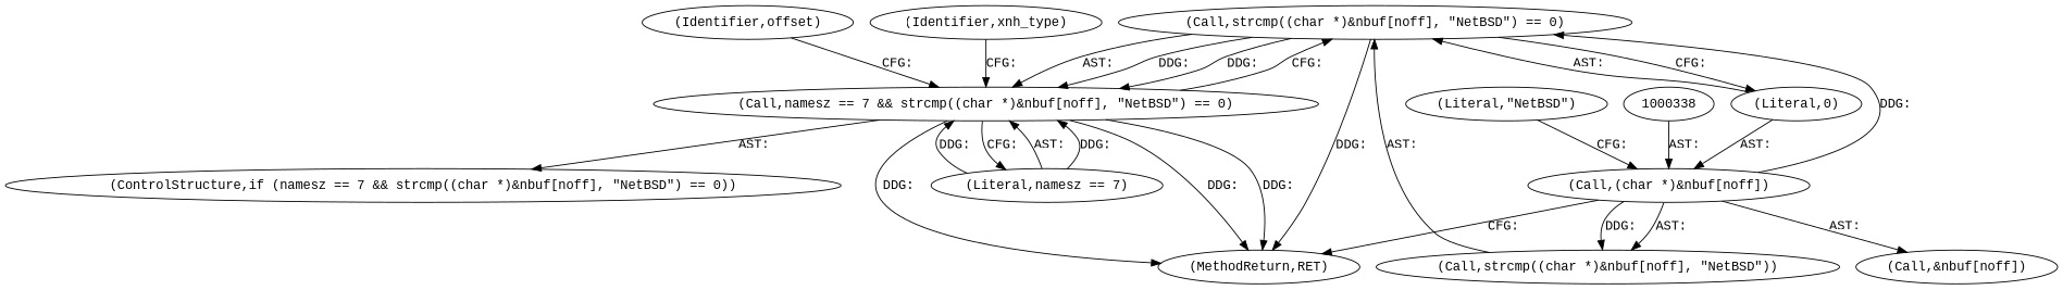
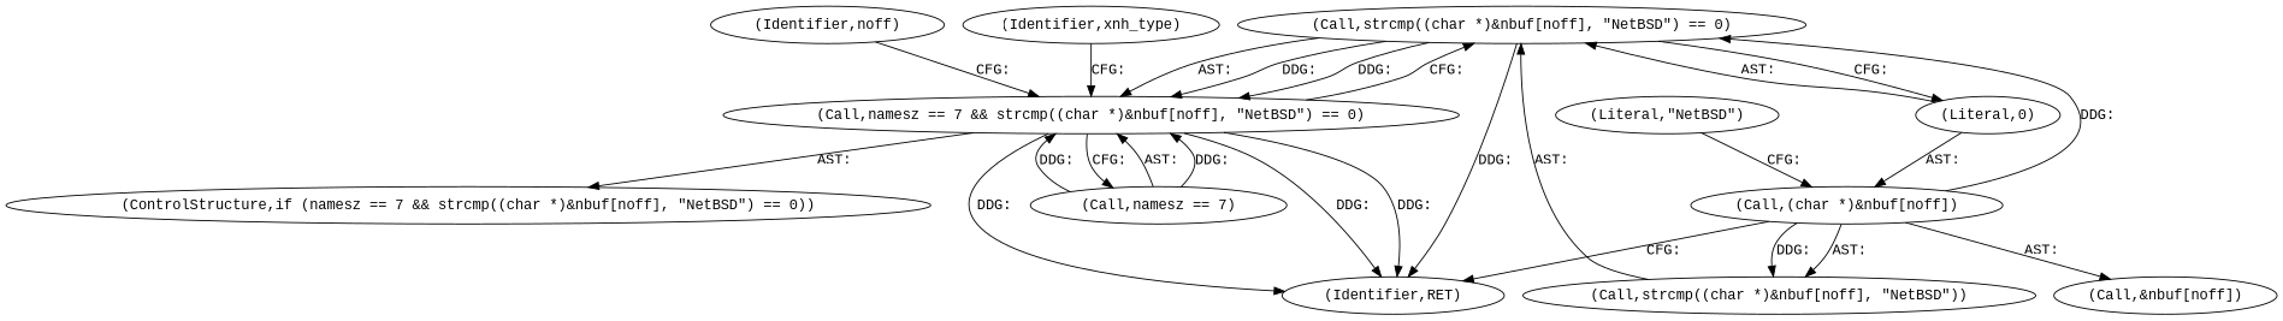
  digraph {
    fontname="Liberation Mono"
    node [fontname="Liberation Mono"]
    edge [fontname="Liberation Mono"]
    n1 [label="(Call,strcmp((char *)&nbuf[noff], \"NetBSD\") == 0)"]
    n2 [label="(Call,namesz == 7 && strcmp((char *)&nbuf[noff], \"NetBSD\") == 0)"]
    n3 [label="(Literal,0)"]
-   n4 [label="(MethodReturn,RET)"]
-   n5 [label="(Literal,namesz == 7)"]
+   n4 [label="(Identifier,RET)"]
+   n5 [label="(Call,namesz == 7)"]
    n6 [label="(ControlStructure,if (namesz == 7 && strcmp((char *)&nbuf[noff], \"NetBSD\") == 0))"]
    n7 [label="(Call,(char *)&nbuf[noff])"]
    n8 [label="(Call,strcmp((char *)&nbuf[noff], \"NetBSD\"))"]
    n9 [label="(Call,&nbuf[noff])"]
    n10 [label="(Literal,\"NetBSD\")"]
-   n11 [label="(Identifier,offset)"]
+   n11 [label="(Identifier,noff)"]
    n12 [label="(Identifier,xnh_type)"]
-   1000338
    n1 -> n2 [label="AST: "]
    n1 -> n2 [label="DDG: "]
    n1 -> n2 [label="DDG: "]
    n1 -> n3 [label="CFG: "]
    n1 -> n4 [label="DDG: "]
    n2 -> n1 [label="CFG: "]
    n2 -> n4 [label="DDG: "]
    n2 -> n4 [label="DDG: "]
    n2 -> n4 [label="DDG: "]
    n2 -> n5 [label="CFG: "]
    n2 -> n6 [label="AST: "]
    n3 -> n1 [label="AST: "]
    n3 -> n7 [label="AST: "]
    n5 -> n2 [label="AST: "]
    n5 -> n2 [label="DDG: "]
    n5 -> n2 [label="DDG: "]
    n7 -> n1 [label="DDG: "]
    n7 -> n4 [label="CFG: "]
    n7 -> n8 [label="AST: "]
    n7 -> n8 [label="DDG: "]
    n7 -> n9 [label="AST: "]
    n8 -> n1 [label="AST: "]
    n10 -> n7 [label="CFG: "]
    n11 -> n2 [label="CFG: "]
    n12 -> n2 [label="CFG: "]
-   1000338 -> n7 [label="AST: "]
  }
